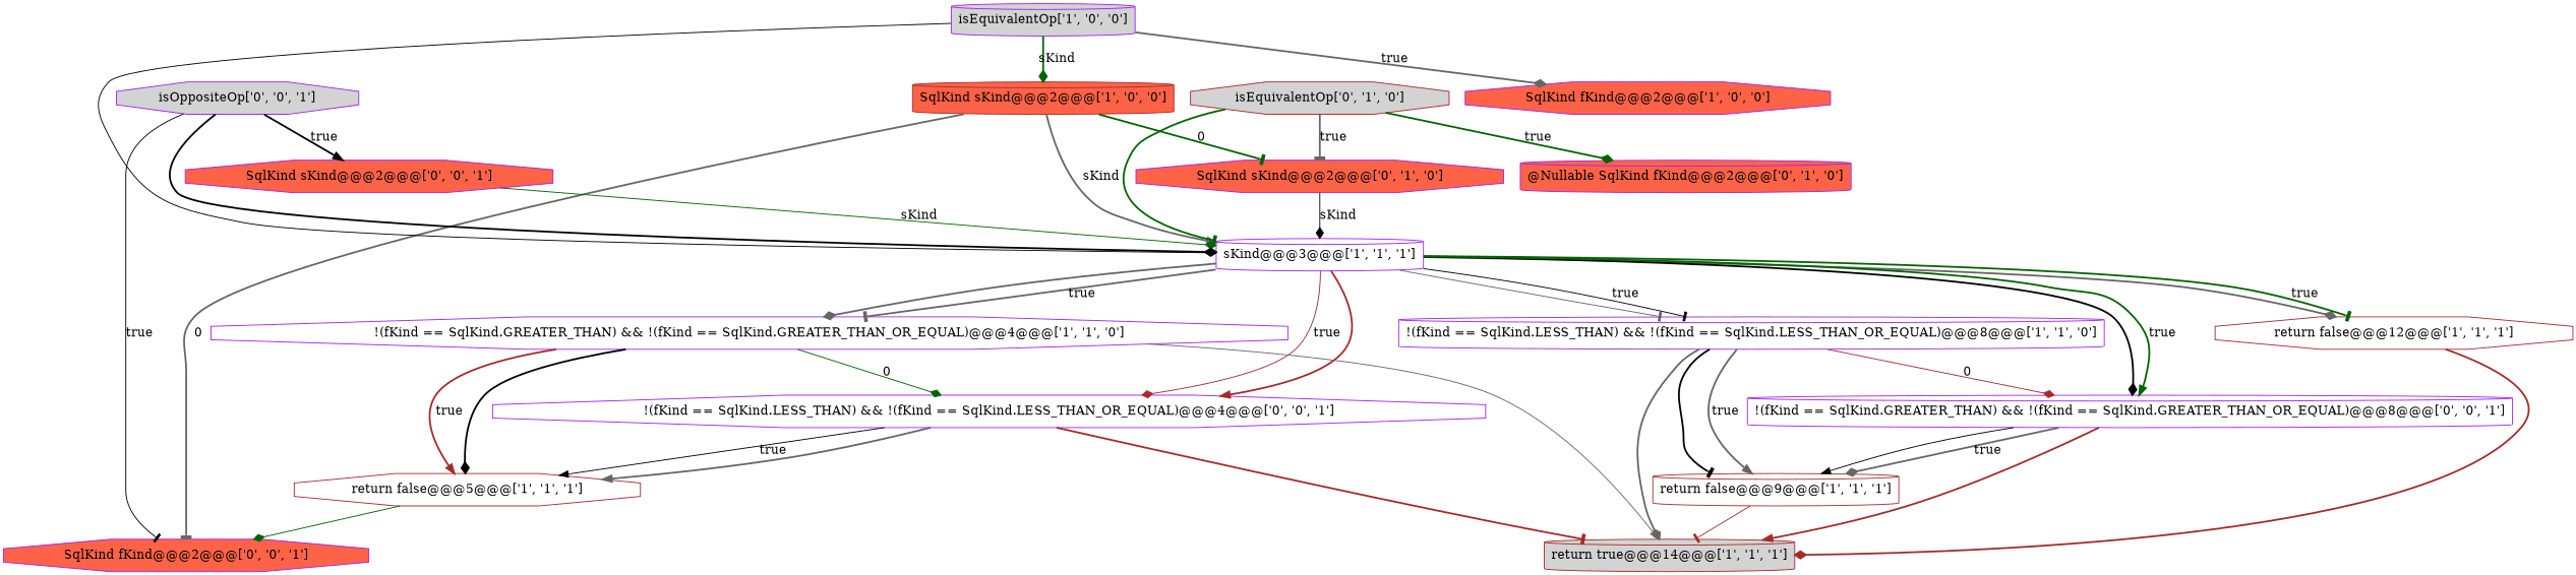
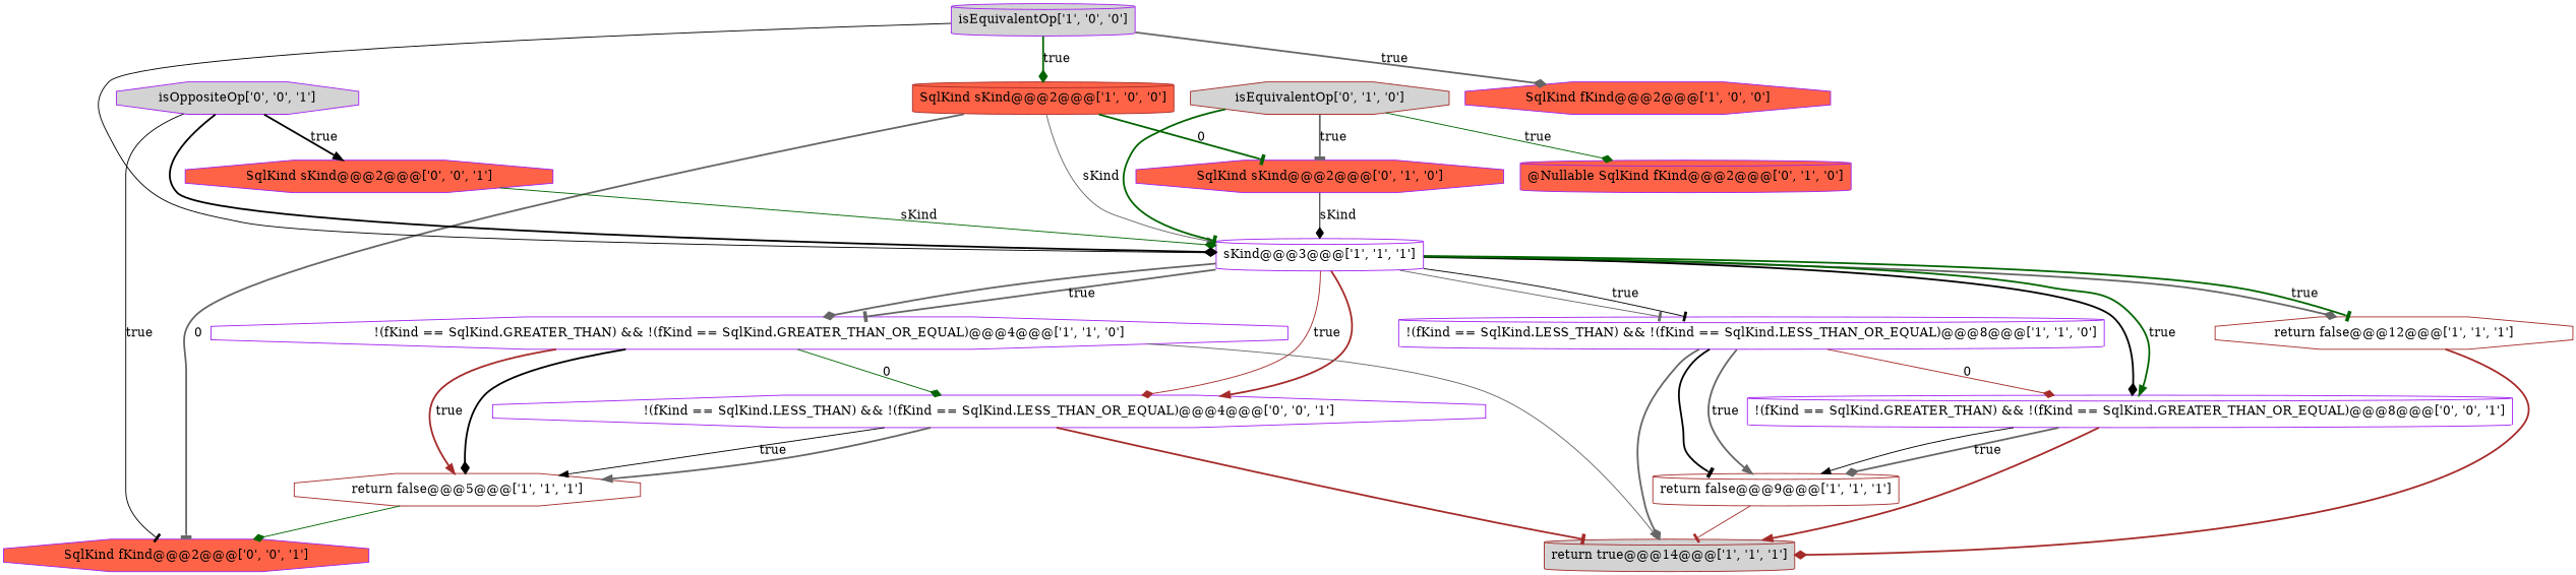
  digraph {
    node [color=purple fillcolor=white shape=octagon style=filled]
    edge [arrowhead=diamond color=gray40 style=bold]
    n1 [fillcolor=tomato label="SqlKind fKind@@@2@@@['0', '0', '1']"]
    n2 [color=brown fillcolor=tomato label="SqlKind sKind@@@2@@@['1', '0', '0']" shape=cylinder]
    n3 [label="sKind@@@3@@@['1', '1', '1']" shape=cylinder]
    n4 [fillcolor=tomato label="SqlKind sKind@@@2@@@['0', '1', '0']"]
    n5 [label="!(fKind == SqlKind.GREATER_THAN) && !(fKind == SqlKind.GREATER_THAN_OR_EQUAL)@@@4@@@['1', '1', '0']"]
    n6 [label="!(fKind == SqlKind.LESS_THAN) && !(fKind == SqlKind.LESS_THAN_OR_EQUAL)@@@4@@@['0', '0', '1']"]
    n7 [color=brown label="return false@@@12@@@['1', '1', '1']"]
    n8 [label="!(fKind == SqlKind.LESS_THAN) && !(fKind == SqlKind.LESS_THAN_OR_EQUAL)@@@8@@@['1', '1', '0']" shape=cylinder]
    n9 [label="!(fKind == SqlKind.GREATER_THAN) && !(fKind == SqlKind.GREATER_THAN_OR_EQUAL)@@@8@@@['0', '0', '1']" shape=cylinder]
    n10 [fillcolor=lightgray label="isEquivalentOp['1', '0', '0']" shape=cylinder]
    n11 [fillcolor=tomato label="SqlKind fKind@@@2@@@['1', '0', '0']"]
    n12 [color=brown fillcolor=lightgray label="isEquivalentOp['0', '1', '0']"]
    n13 [fillcolor=tomato label="@Nullable SqlKind fKind@@@2@@@['0', '1', '0']" shape=cylinder]
    n14 [color=brown label="return false@@@5@@@['1', '1', '1']"]
    n15 [color=brown fillcolor=lightgray label="return true@@@14@@@['1', '1', '1']" shape=cylinder]
    n16 [color=brown label="return false@@@9@@@['1', '1', '1']" shape=cylinder]
    n17 [fillcolor=tomato label="SqlKind sKind@@@2@@@['0', '0', '1']"]
    n18 [fillcolor=lightgray label="isOppositeOp['0', '0', '1']"]
    n2 -> n1 [arrowhead=tee label=0]
-   n2 -> n3 [arrowhead=normal label=sKind]
+   n2 -> n3 [arrowhead=normal label=sKind style=solid]
    n2 -> n4 [arrowhead=tee color=darkgreen label=0]
    n3 -> n5 [arrowhead=tee label=true]
    n3 -> n5
    n3 -> n6 [color=brown label=true style=solid]
    n3 -> n6 [arrowhead=normal color=brown]
    n3 -> n7
    n3 -> n7 [arrowhead=tee color=darkgreen label=true]
    n3 -> n8 [arrowhead=tee style=solid]
    n3 -> n8 [arrowhead=tee color=black label=true style=solid]
    n3 -> n9 [color=black]
    n3 -> n9 [arrowhead=normal color=darkgreen label=true]
    n4 -> n3 [color=black label=sKind style=solid]
    n5 -> n6 [color=darkgreen label=0 style=solid]
    n5 -> n14 [color=black]
    n5 -> n14 [arrowhead=normal color=brown label=true]
    n5 -> n15 [arrowhead=normal style=solid]
    n6 -> n14 [arrowhead=normal color=black label=true style=solid]
    n6 -> n14 [arrowhead=normal]
    n6 -> n15 [arrowhead=tee color=brown]
    n7 -> n15 [color=brown]
    n8 -> n9 [color=brown label=0 style=solid]
    n8 -> n15
    n8 -> n16 [arrowhead=tee color=black]
    n8 -> n16 [arrowhead=normal label=true]
    n9 -> n15 [arrowhead=normal color=brown]
    n9 -> n16 [label=true]
    n9 -> n16 [arrowhead=normal color=black style=solid]
-   n10 -> n2 [color=darkgreen label=sKind]
+   n10 -> n2 [color=darkgreen label=true]
    n10 -> n3 [color=black style=solid]
    n10 -> n11 [label=true]
    n12 -> n3 [arrowhead=tee color=darkgreen]
    n12 -> n4 [arrowhead=tee label=true]
-   n12 -> n13 [color=darkgreen label=true]
+   n12 -> n13 [color=darkgreen label=true style=solid]
    n14 -> n1 [color=darkgreen style=solid]
    n16 -> n15 [arrowhead=tee color=brown style=solid]
    n17 -> n3 [color=darkgreen label=sKind style=solid]
    n18 -> n1 [arrowhead=tee color=black label=true style=solid]
    n18 -> n3 [color=black]
    n18 -> n17 [arrowhead=normal color=black label=true]
  }
